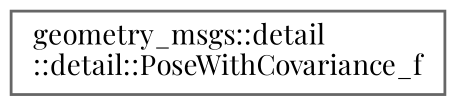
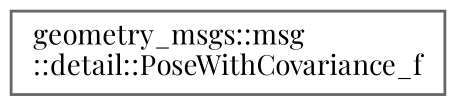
  digraph {
    rankdir=TB
    fontname="Playfair Display"
-   n1 [color=grey40 fillcolor=white fontname="Playfair Display" fontsize=10 height=0.2 label="geometry_msgs::detail\l::detail::PoseWithCovariance_f" shape=box style=filled width=0.4]
+   n1 [color=grey40 fillcolor=white fontname="Playfair Display" fontsize=10 height=0.2 label="geometry_msgs::msg\l::detail::PoseWithCovariance_f" shape=box style=filled width=0.4]
  }
